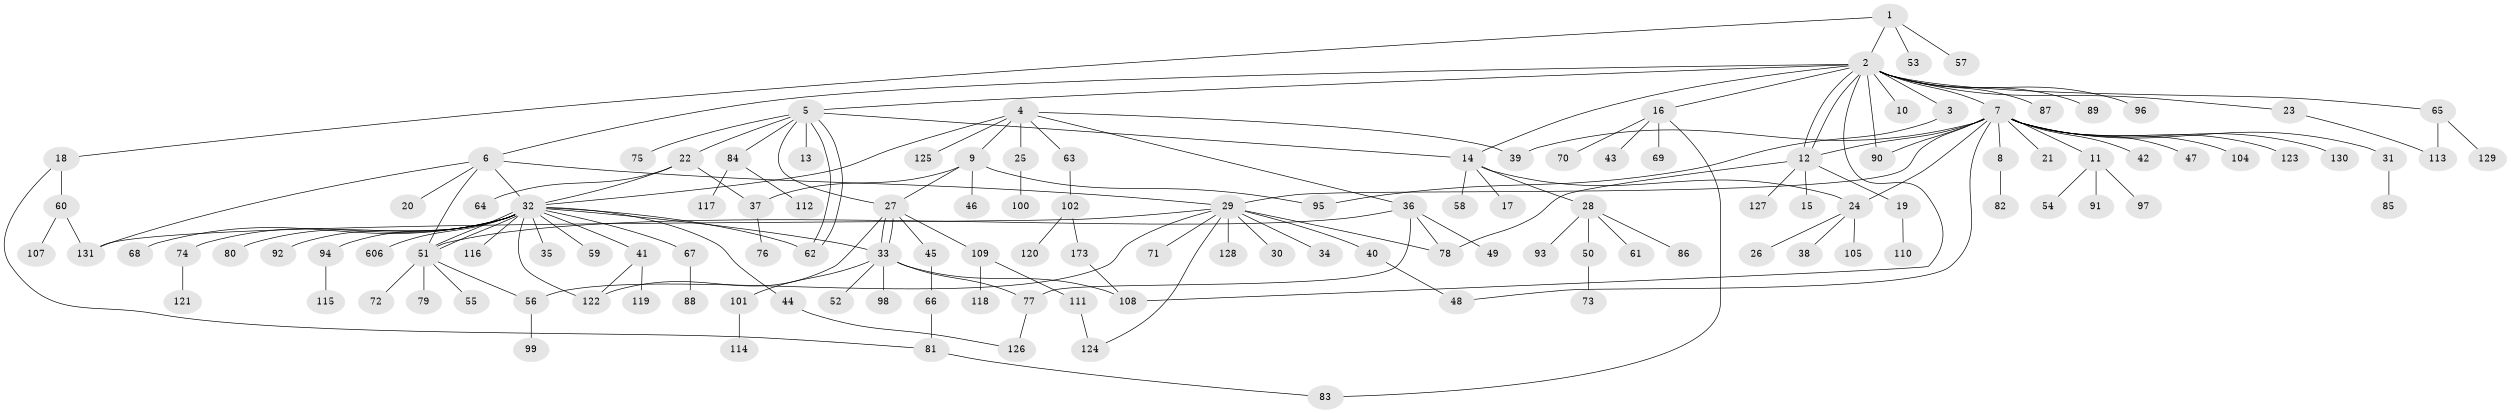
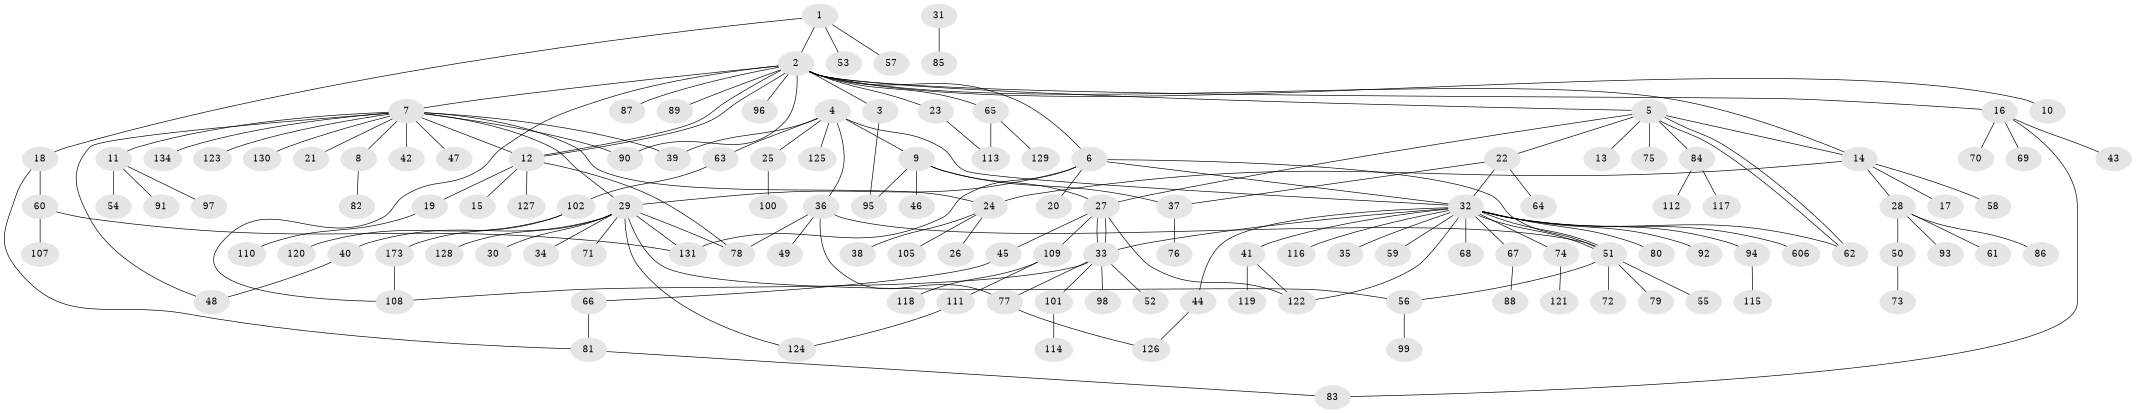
  graph {
    node [color=gray90 style=filled]
    1
    2
    18
    53
    57
    3
    5
    6
    7
    10
    12
    14
    16
    23
    65
    87
    89
    90
    96
    108
    60
    81
    95
    4
    9
    25
    32
    36
    39
    63
    125
    13
    22
    27
    62
    75
    84
    20
    29
    51
    131
    8
    11
    21
    24
    31
    42
    47
    48
-   104
+   104 [label=134]
    123
    130
    15
    19
    78
    127
    17
    28
    58
    43
    69
    70
    83
    113
    129
    37
    46
    100
    33
    122
    35
    41
    44
    59
    67
    68
    74
    80
    92
    94
    n81 [label=606]
    116
    77
    49
    102
    64
    45
    109
    112
    117
    30
    34
    40
    56
    71
    124
    128
    55
    72
    79
    82
    54
    91
    97
    26
    38
    105
    85
    76
    110
    50
    61
    86
    93
    107
    52
    98
    101
    66
    111
    118
    73
    99
    119
    126
    88
    121
    115
    114
    n130 [label=173]
    120
    1 -- 2
    1 -- 18
    1 -- 53
    1 -- 57
    2 -- 3
    2 -- 5
    2 -- 6
    2 -- 7
    2 -- 10
    2 -- 12
    2 -- 12
    2 -- 14
    2 -- 16
    2 -- 23
    2 -- 65
    2 -- 87
    2 -- 89
    2 -- 90
    2 -- 96
    2 -- 108
    18 -- 60
    18 -- 81
    3 -- 95
    5 -- 14
    5 -- 13
    5 -- 22
    5 -- 27
    5 -- 62
    5 -- 62
    5 -- 75
    5 -- 84
    6 -- 32
    6 -- 20
    6 -- 29
    6 -- 51
    6 -- 131
    7 -- 12
    7 -- 90
    7 -- 39
    7 -- 29
    7 -- 8
    7 -- 11
    7 -- 21
    7 -- 24
-   7 -- 31
    7 -- 42
    7 -- 47
    7 -- 48
    7 -- 104
    7 -- 123
    7 -- 130
    12 -- 15
    12 -- 19
    12 -- 78
    12 -- 127
    14 -- 24
    14 -- 17
    14 -- 28
    14 -- 58
    16 -- 43
    16 -- 69
    16 -- 70
    16 -- 83
    23 -- 113
    65 -- 113
    65 -- 129
    60 -- 131
    60 -- 107
    81 -- 83
    4 -- 9
    4 -- 25
    4 -- 32
    4 -- 36
    4 -- 39
    4 -- 63
    4 -- 125
    9 -- 95
    9 -- 27
    9 -- 37
    9 -- 46
    25 -- 100
    32 -- 62
    32 -- 51
    32 -- 51
    32 -- 33
    32 -- 122
    32 -- 35
    32 -- 41
    32 -- 44
    32 -- 59
    32 -- 67
    32 -- 68
    32 -- 74
    32 -- 80
    32 -- 92
    32 -- 94
    32 -- n81
    32 -- 116
    36 -- 51
    36 -- 78
    36 -- 77
    36 -- 49
    63 -- 102
    22 -- 32
    22 -- 37
    22 -- 64
    27 -- 33
    27 -- 33
    27 -- 122
    27 -- 45
    27 -- 109
    84 -- 112
    84 -- 117
    29 -- 131
    29 -- 78
    29 -- 30
    29 -- 34
    29 -- 40
    29 -- 56
    29 -- 71
    29 -- 124
    29 -- 128
    51 -- 56
    51 -- 55
    51 -- 72
    51 -- 79
    8 -- 82
    11 -- 54
    11 -- 91
    11 -- 97
    24 -- 26
    24 -- 38
    24 -- 105
    31 -- 85
    19 -- 110
    28 -- 50
    28 -- 61
    28 -- 86
    28 -- 93
    37 -- 76
    33 -- 108
    33 -- 77
    33 -- 52
    33 -- 98
    33 -- 101
    41 -- 122
    41 -- 119
    44 -- 126
    67 -- 88
    74 -- 121
    94 -- 115
    77 -- 126
    102 -- n130
    102 -- 120
    45 -- 66
    109 -- 111
    109 -- 118
    40 -- 48
    56 -- 99
    50 -- 73
    101 -- 114
    66 -- 81
    111 -- 124
    n130 -- 108
  }
